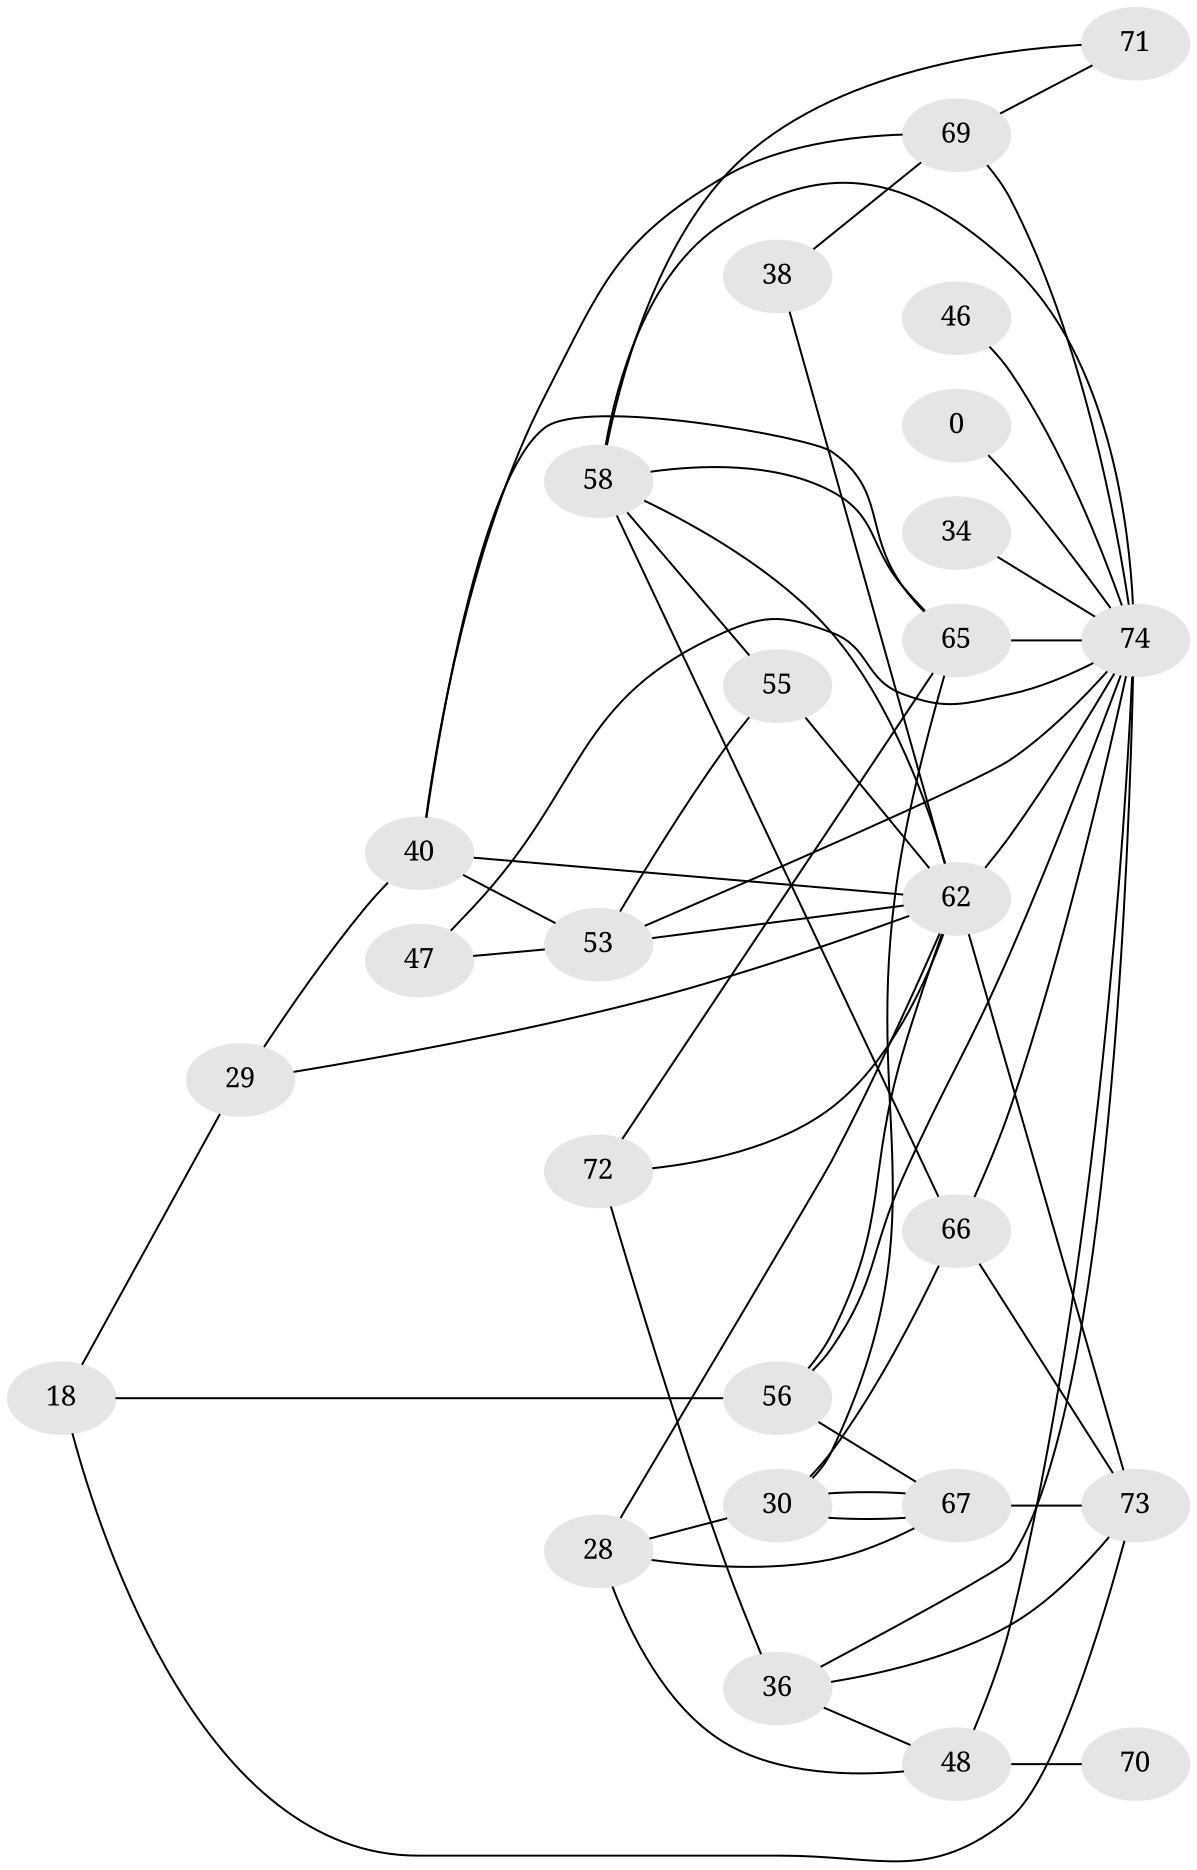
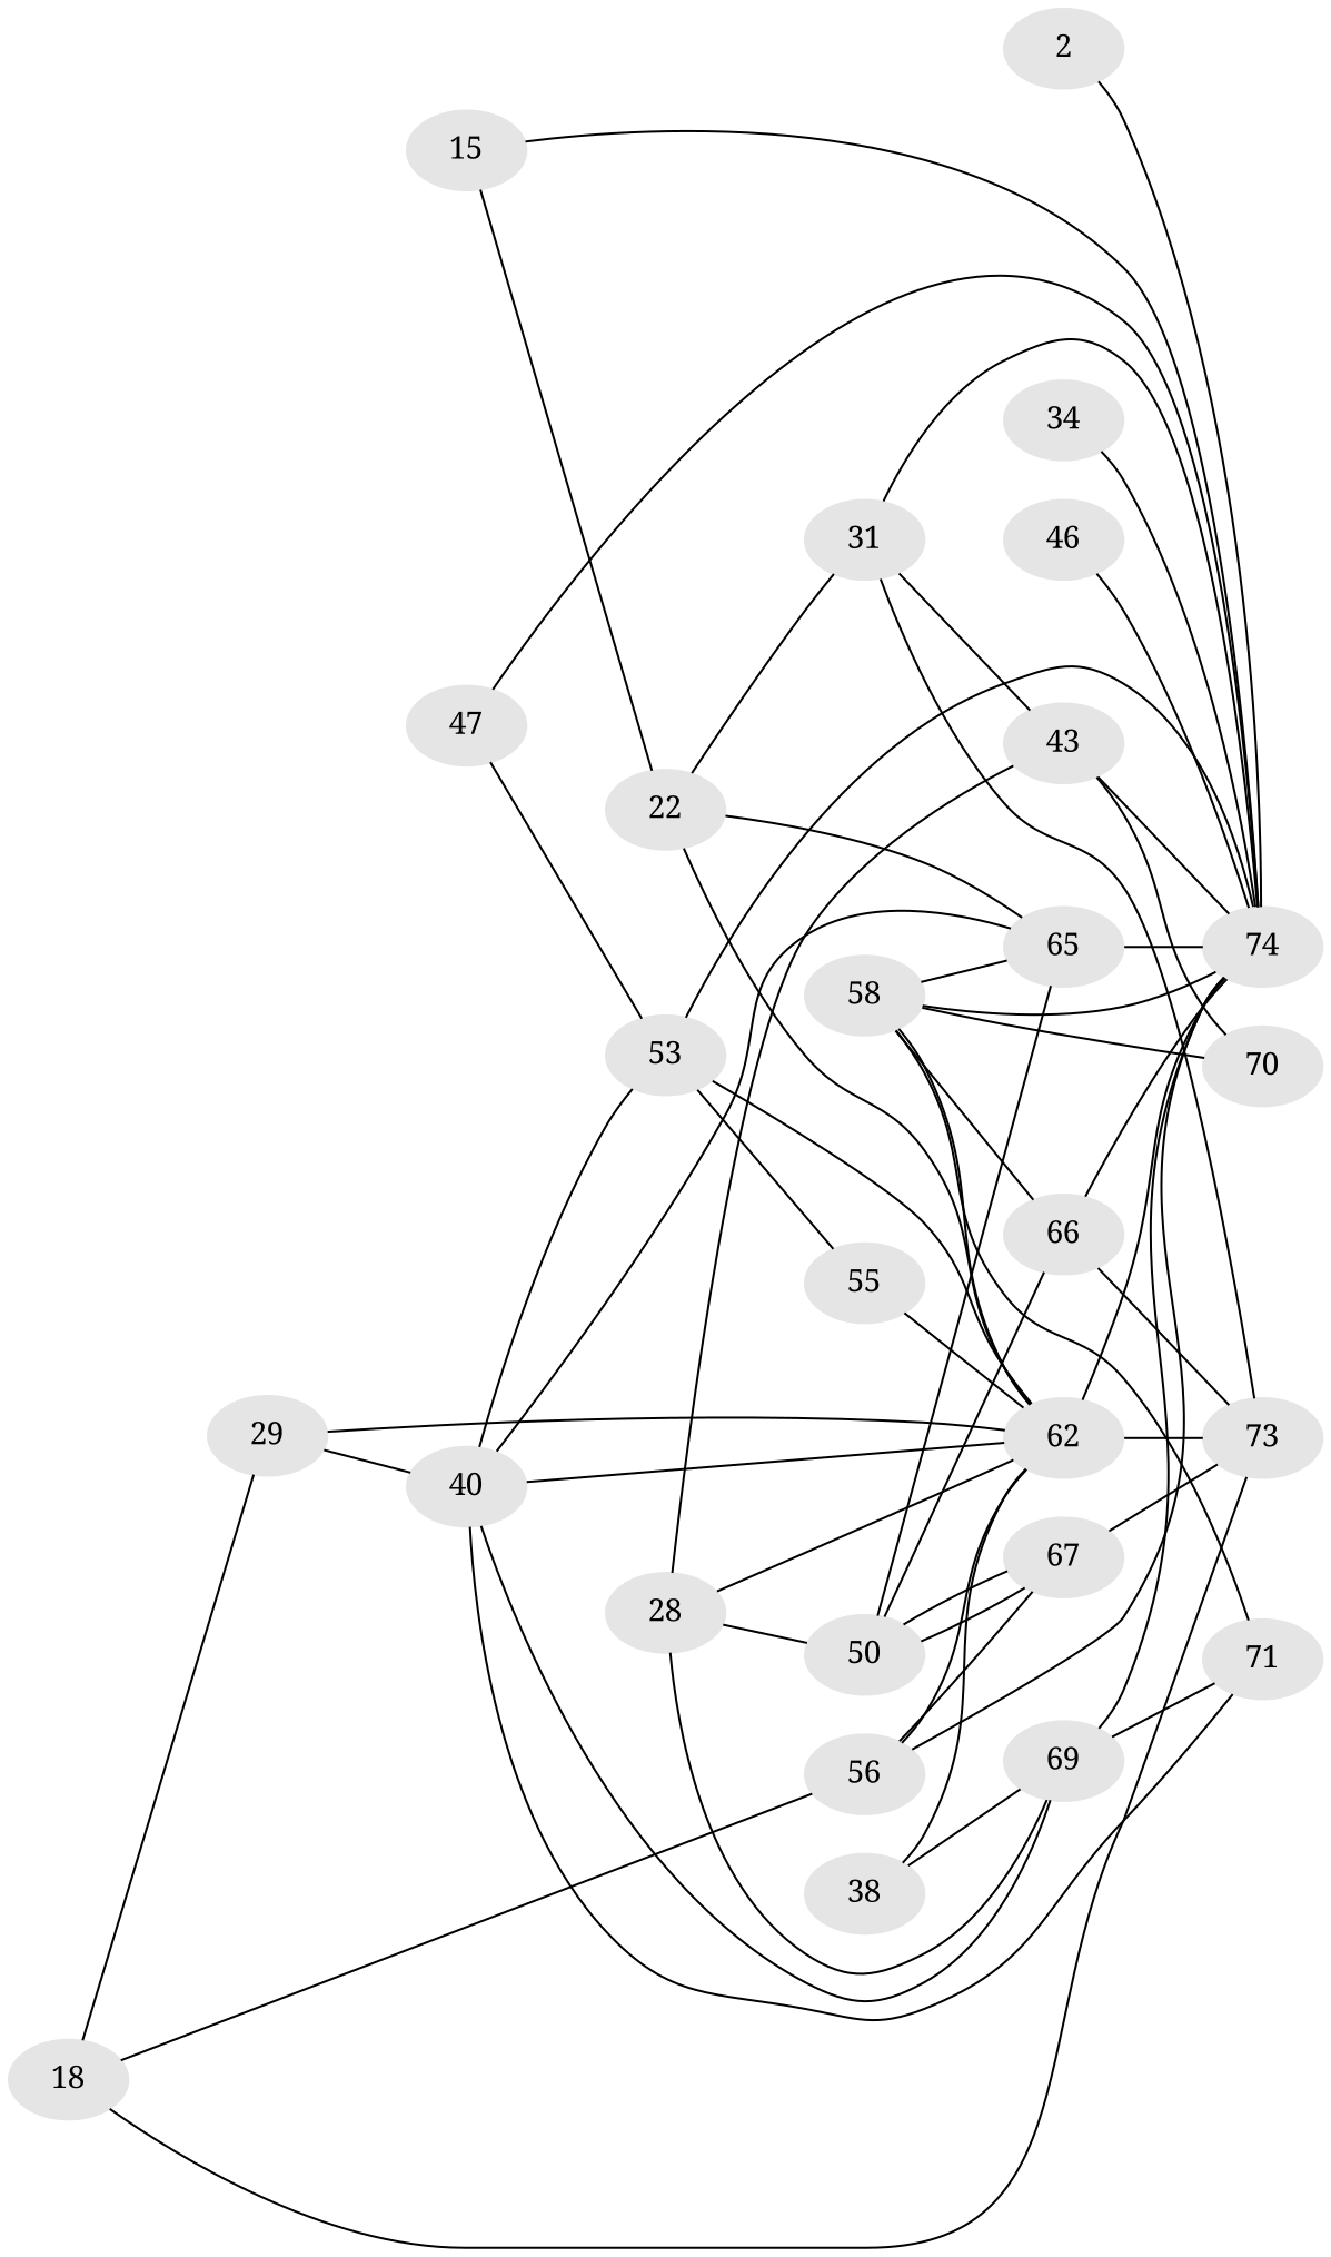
  graph {
    fontname="Noto Serif"
    rankdir=LR
    node [color=gray90 fontname="Noto Serif" style=filled]
    edge [fontname="Noto Serif"]
    74 [super="+21+60+5+64"]
-   2 [label=0]
-   22 [label=72]
-   36 [super="+14"]
+   2
+   15 [super="+10"]
+   22
+   36 [super="+14" label=31]
    65 [super="+4+37"]
    n7 [label=62 super="+16+45+51+57"]
    18
    29
    56
    73 [super="+33"]
    40 [super="+35+39+23"]
    67
    34
    53 [super="+44+38"]
    55 [super="+32"]
-   48 [super="+31"]
+   48 [super="+31" label=43]
    70
    28
-   50 [super="+42" label=30]
+   50 [super="+42"]
    69 [super="+59+54"]
    66 [super="+7"]
    71 [super="+6"]
    46
    47
    58
    n27 [label=38]
    2 -- 74 [weight=2]
+   15 -- 74 [weight=4]
+   15 -- 22 [weight=2]
    22 -- 36
    22 -- 65 [weight=2]
    22 -- n7 [weight=2]
    36 -- 74 [weight=3]
    36 -- 73 [weight=2]
    36 -- 48
    65 -- 74 [weight=3]
    n7 -- 74 [weight=4]
    n7 -- 73 [weight=2]
    18 -- 29
    18 -- 56
    18 -- 73
    29 -- n7 [weight=2]
    29 -- 40
    56 -- 74 [weight=2]
    56 -- n7
    56 -- 67
    40 -- 65
    40 -- n7 [weight=2]
    40 -- 53 [weight=3]
    40 -- 69
+   40 -- 71
    67 -- 73
    34 -- 74
    53 -- 74 [weight=2]
    53 -- n7
    53 -- 55 [weight=2]
    55 -- n7 [weight=3]
    48 -- 74
    48 -- 70 [weight=2]
    28 -- n7
    28 -- 48
    28 -- 50
-   28 -- 67
+   28 -- 69
    50 -- 65
    50 -- 67 [weight=2]
    50 -- 67
    50 -- 66 [weight=2]
    69 -- 74 [weight=8]
    69 -- 71
    66 -- 74 [weight=3]
    66 -- 73
    46 -- 74 [weight=2]
    47 -- 74
    47 -- 53
    58 -- 74
    58 -- 65
    58 -- n7
-   58 -- 55
+   58 -- 70
    58 -- 66 [weight=2]
    58 -- 71 [weight=2]
    n27 -- n7
    n27 -- 69
  }
